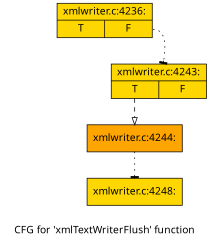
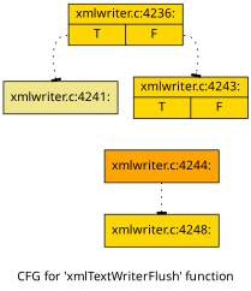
  digraph {
    fontname="Noto Sans"
    label="CFG for 'xmlTextWriterFlush' function"
    node [fillcolor=gold fontname="Noto Sans" shape=record style=filled]
    edge [arrowhead=tee fontname="Noto Sans" style=dotted tailport=s0]
    n1 [label="{xmlwriter.c:4236:|{<s0>T|<s1>F}}"]
+   n2 [fillcolor=khaki label="{xmlwriter.c:4241:}"]
    n3 [label="{xmlwriter.c:4243:|{<s0>T|<s1>F}}"]
    n4 [fillcolor=orange label="{xmlwriter.c:4244:}"]
    n5 [label="{xmlwriter.c:4248:}"]
+   n1 -> n2
    n1 -> n3 [tailport=s1]
-   n3 -> n4 [arrowhead=onormal style=dashed]
    n4 -> n5 [tailport=""]
  }
